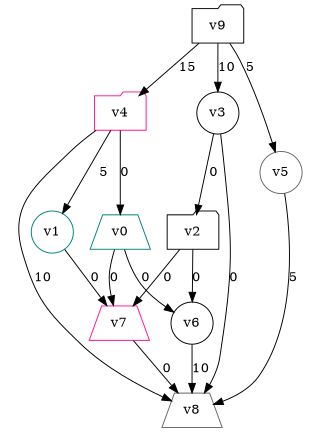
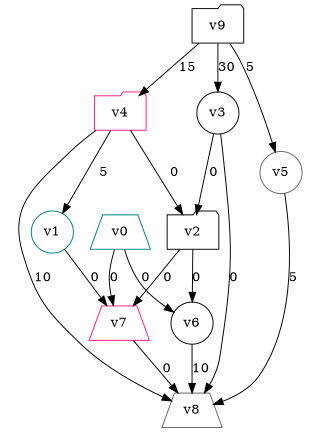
  digraph {
    node [color=black shape=circle]
    n1 [color=teal label=v0 shape=trapezium]
    n2 [label=v6]
    n3 [color=deeppink label=v7 shape=trapezium]
    n4 [color=gray40 label=v8 shape=trapezium]
    n5 [color=teal label=v1]
    n6 [label=v2 shape=folder]
    n7 [label=v3]
    n8 [color=deeppink label=v4 shape=folder]
    n9 [color=gray40 label=v5]
    n10 [label=v9 shape=folder]
    n1 -> n2 [label=0]
    n1 -> n3 [label=0]
    n2 -> n4 [label=10]
    n3 -> n4 [label=0]
    n5 -> n3 [label=0]
    n6 -> n2 [label=0]
    n6 -> n3 [label=0]
    n7 -> n4 [label=0]
    n7 -> n6 [label=0]
    n8 -> n4 [label=10]
    n8 -> n5 [label=5]
-   n8 -> n1 [label=0]
+   n8 -> n6 [label=0]
    n9 -> n4 [label=5]
-   n10 -> n7 [label=10]
+   n10 -> n7 [label=30]
    n10 -> n8 [label=15]
    n10 -> n9 [label=5]
  }
